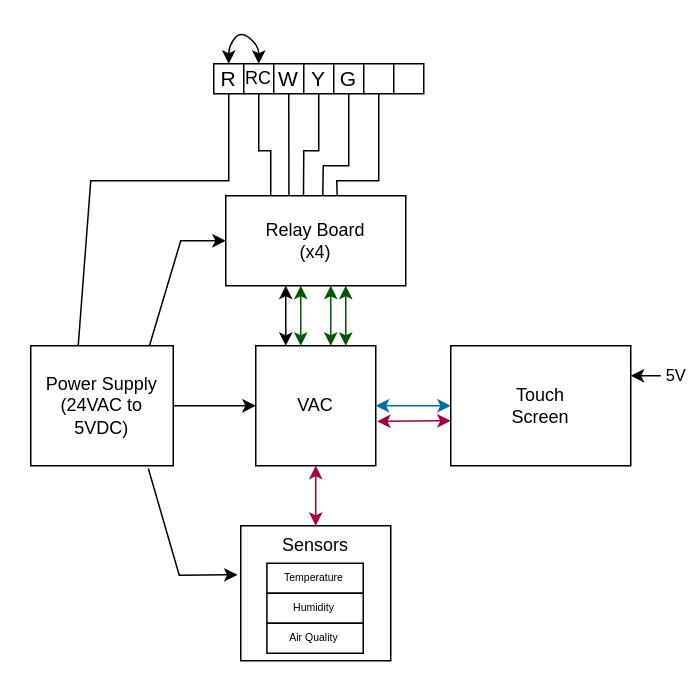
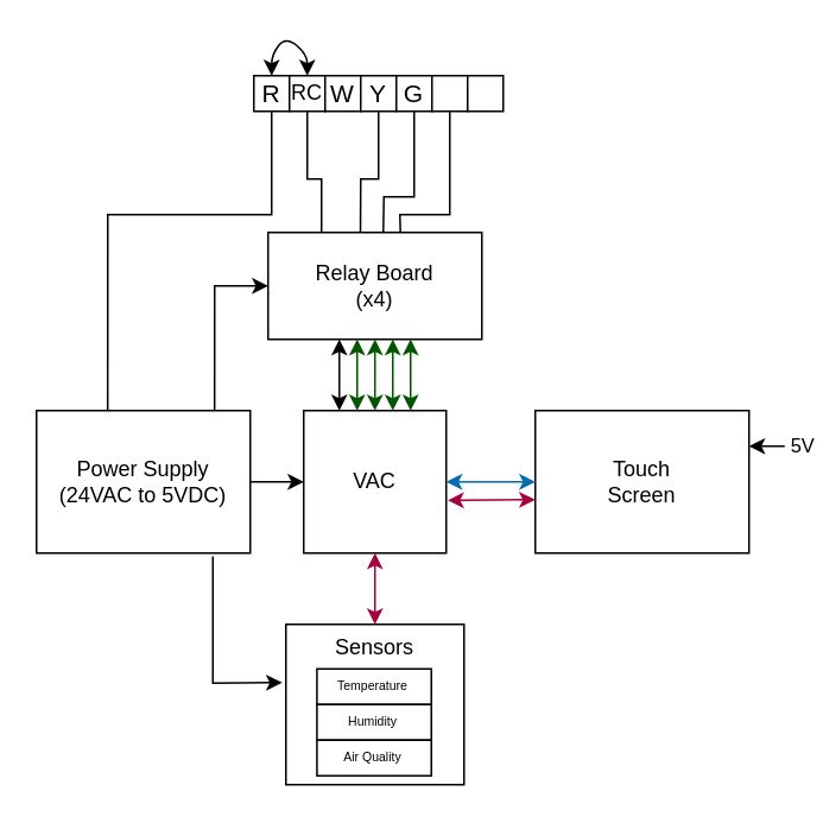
  <mxCell id="0" />
  <mxCell id="1" parent="0" />
  <mxCell id="2" value="VAC" style="whiteSpace=wrap;html=1;aspect=fixed;" vertex="1" parent="1"><mxGeometry x="170" y="230" width="80" height="80" as="geometry" /></mxCell>
  <mxCell id="3" value="Touch&lt;br&gt;Screen" style="rounded=0;whiteSpace=wrap;html=1;" vertex="1" parent="1"><mxGeometry x="300" y="230" width="120" height="80" as="geometry" /></mxCell>
  <mxCell id="4" value="" style="endArrow=classic;startArrow=classic;html=1;rounded=0;entryX=0;entryY=0.5;entryDx=0;entryDy=0;fillColor=#1ba1e2;strokeColor=#006EAF;exitX=1;exitY=0.5;exitDx=0;exitDy=0;" edge="1" parent="1" source="2" target="3"><mxGeometry width="50" height="50" relative="1" as="geometry"><mxPoint x="270" y="270" as="sourcePoint" /><mxPoint x="250" y="230" as="targetPoint" /></mxGeometry></mxCell>
  <mxCell id="5" value="" style="endArrow=classic;startArrow=classic;html=1;rounded=0;entryX=0;entryY=0.5;entryDx=0;entryDy=0;fillColor=#d80073;strokeColor=#A50040;exitX=1.011;exitY=0.63;exitDx=0;exitDy=0;exitPerimeter=0;" edge="1" parent="1" source="2"><mxGeometry width="50" height="50" relative="1" as="geometry"><mxPoint x="270" y="280" as="sourcePoint" /><mxPoint x="300" y="280" as="targetPoint" /></mxGeometry></mxCell>
- <mxCell id="6" value="Power Supply&lt;br&gt;(24VAC to 5VDC)" style="rounded=0;whiteSpace=wrap;html=1;" vertex="1" parent="1"><mxGeometry x="20" y="230" width="95" height="80" as="geometry" /></mxCell>
+ <mxCell id="6" value="Power Supply&lt;br&gt;(24VAC to 5VDC)" style="rounded=0;whiteSpace=wrap;html=1;" vertex="1" parent="1"><mxGeometry x="20" y="230" width="120" height="80" as="geometry" /></mxCell>
  <mxCell id="7" value="" style="endArrow=classic;html=1;rounded=0;entryX=0;entryY=0.5;entryDx=0;entryDy=0;exitX=1;exitY=0.5;exitDx=0;exitDy=0;" edge="1" parent="1" source="6" target="2"><mxGeometry width="50" height="50" relative="1" as="geometry"><mxPoint x="260" y="310" as="sourcePoint" /><mxPoint x="310" y="260" as="targetPoint" /></mxGeometry></mxCell>
  <mxCell id="8" value="Relay Board&lt;br&gt;(x4)" style="rounded=0;whiteSpace=wrap;html=1;" vertex="1" parent="1"><mxGeometry x="150" y="130" width="120" height="60" as="geometry" /></mxCell>
+ <mxCell id="9" value="" style="endArrow=classic;startArrow=classic;html=1;rounded=0;entryX=0.5;entryY=1;entryDx=0;entryDy=0;exitX=0.5;exitY=0;exitDx=0;exitDy=0;fillColor=#008a00;strokeColor=#005700;" edge="1" parent="1" source="2" target="8"><mxGeometry width="50" height="50" relative="1" as="geometry"><mxPoint x="190" y="300" as="sourcePoint" /><mxPoint x="240" y="250" as="targetPoint" /></mxGeometry></mxCell>
  <mxCell id="10" value="5V" style="endArrow=classic;html=1;rounded=0;entryX=1;entryY=0.25;entryDx=0;entryDy=0;" edge="1" parent="1" target="3"><mxGeometry x="-1" y="-10" width="50" height="50" relative="1" as="geometry"><mxPoint x="440" y="250" as="sourcePoint" /><mxPoint x="260" y="290" as="targetPoint" /><Array as="points" /><mxPoint x="10" y="10" as="offset" /></mxGeometry></mxCell>
  <mxCell id="11" value="" style="group" vertex="1" connectable="0" parent="1"><mxGeometry x="160" y="350" width="100" height="90" as="geometry" /></mxCell>
  <mxCell id="12" value="Sensors" style="rounded=0;whiteSpace=wrap;html=1;spacingTop=-64;" vertex="1" parent="11"><mxGeometry width="100" height="90" as="geometry" /></mxCell>
  <mxCell id="13" value="Temperature" style="rounded=0;whiteSpace=wrap;html=1;fontSize=7;" vertex="1" parent="11"><mxGeometry x="17.431" y="25" width="64.22" height="20" as="geometry" /></mxCell>
  <mxCell id="14" value="Humidity" style="rounded=0;whiteSpace=wrap;html=1;fontSize=7;" vertex="1" parent="11"><mxGeometry x="17.431" y="45" width="64.22" height="20" as="geometry" /></mxCell>
  <mxCell id="15" value="Air Quality" style="rounded=0;whiteSpace=wrap;html=1;fontSize=7;" vertex="1" parent="11"><mxGeometry x="17.431" y="65" width="64.22" height="20" as="geometry" /></mxCell>
  <mxCell id="16" value="" style="endArrow=classic;startArrow=classic;html=1;rounded=0;fontSize=7;entryX=0.5;entryY=1;entryDx=0;entryDy=0;exitX=0.5;exitY=0;exitDx=0;exitDy=0;fillColor=#d80073;strokeColor=#A50040;" edge="1" parent="1" source="12" target="2"><mxGeometry width="50" height="50" relative="1" as="geometry"><mxPoint x="210" y="340" as="sourcePoint" /><mxPoint x="260" y="290" as="targetPoint" /></mxGeometry></mxCell>
  <mxCell id="17" value="" style="endArrow=classic;startArrow=classic;html=1;rounded=0;entryX=0.5;entryY=1;entryDx=0;entryDy=0;exitX=0.5;exitY=0;exitDx=0;exitDy=0;fillColor=#008a00;strokeColor=#005700;" edge="1" parent="1"><mxGeometry width="50" height="50" relative="1" as="geometry"><mxPoint x="220" y="230" as="sourcePoint" /><mxPoint x="220" y="190" as="targetPoint" /></mxGeometry></mxCell>
  <mxCell id="18" value="" style="endArrow=classic;startArrow=classic;html=1;rounded=0;entryX=0.5;entryY=1;entryDx=0;entryDy=0;exitX=0.5;exitY=0;exitDx=0;exitDy=0;fillColor=#008a00;strokeColor=#005700;" edge="1" parent="1"><mxGeometry width="50" height="50" relative="1" as="geometry"><mxPoint x="230" y="230" as="sourcePoint" /><mxPoint x="230" y="190" as="targetPoint" /></mxGeometry></mxCell>
  <mxCell id="19" value="" style="endArrow=classic;startArrow=classic;html=1;rounded=0;entryX=0.5;entryY=1;entryDx=0;entryDy=0;exitX=0.5;exitY=0;exitDx=0;exitDy=0;fillColor=#d80073;strokeColor=#000000;" edge="1" parent="1"><mxGeometry width="50" height="50" relative="1" as="geometry"><mxPoint x="190" y="230" as="sourcePoint" /><mxPoint x="190" y="190" as="targetPoint" /></mxGeometry></mxCell>
  <mxCell id="20" value="" style="endArrow=classic;startArrow=classic;html=1;rounded=0;entryX=0.5;entryY=1;entryDx=0;entryDy=0;exitX=0.5;exitY=0;exitDx=0;exitDy=0;fillColor=#008a00;strokeColor=#005700;" edge="1" parent="1"><mxGeometry width="50" height="50" relative="1" as="geometry"><mxPoint x="200" y="230" as="sourcePoint" /><mxPoint x="200" y="190" as="targetPoint" /></mxGeometry></mxCell>
  <mxCell id="21" value="" style="endArrow=classic;html=1;rounded=0;strokeColor=#000000;fontSize=7;exitX=0.833;exitY=0;exitDx=0;exitDy=0;exitPerimeter=0;" edge="1" parent="1" source="6"><mxGeometry width="50" height="50" relative="1" as="geometry"><mxPoint x="120" y="160" as="sourcePoint" /><mxPoint x="150" y="160" as="targetPoint" /><Array as="points"><mxPoint x="120" y="160" /></Array></mxGeometry></mxCell>
  <mxCell id="22" value="" style="endArrow=classic;html=1;rounded=0;strokeColor=#000000;fontSize=7;entryX=-0.021;entryY=0.363;entryDx=0;entryDy=0;entryPerimeter=0;exitX=0.825;exitY=1.023;exitDx=0;exitDy=0;exitPerimeter=0;" edge="1" parent="1" source="6" target="12"><mxGeometry width="50" height="50" relative="1" as="geometry"><mxPoint x="210" y="340" as="sourcePoint" /><mxPoint x="260" y="290" as="targetPoint" /><Array as="points"><mxPoint x="119" y="383" /></Array></mxGeometry></mxCell>
  <mxCell id="23" value="R" style="whiteSpace=wrap;html=1;aspect=fixed;fontSize=14;" vertex="1" parent="1"><mxGeometry x="142" y="42" width="20" height="20" as="geometry" /></mxCell>
  <mxCell id="24" value="&lt;font style=&quot;font-size: 12px;&quot;&gt;RC&lt;/font&gt;" style="whiteSpace=wrap;html=1;aspect=fixed;fontSize=7;" vertex="1" parent="1"><mxGeometry x="162" y="42" width="20" height="20" as="geometry" /></mxCell>
  <mxCell id="25" value="&lt;font style=&quot;font-size: 14px;&quot;&gt;W&lt;/font&gt;" style="whiteSpace=wrap;html=1;aspect=fixed;fontSize=7;" vertex="1" parent="1"><mxGeometry x="182" y="42" width="20" height="20" as="geometry" /></mxCell>
  <mxCell id="26" value="&lt;font style=&quot;font-size: 14px;&quot;&gt;Y&lt;/font&gt;" style="whiteSpace=wrap;html=1;aspect=fixed;fontSize=7;" vertex="1" parent="1"><mxGeometry x="202" y="42" width="20" height="20" as="geometry" /></mxCell>
  <mxCell id="27" value="&lt;font style=&quot;font-size: 14px;&quot;&gt;G&lt;/font&gt;" style="whiteSpace=wrap;html=1;aspect=fixed;fontSize=7;" vertex="1" parent="1"><mxGeometry x="222" y="42" width="20" height="20" as="geometry" /></mxCell>
  <mxCell id="28" value="" style="whiteSpace=wrap;html=1;aspect=fixed;fontSize=7;" vertex="1" parent="1"><mxGeometry x="242" y="42" width="20" height="20" as="geometry" /></mxCell>
  <mxCell id="29" value="" style="whiteSpace=wrap;html=1;aspect=fixed;fontSize=7;" vertex="1" parent="1"><mxGeometry x="262" y="42" width="20" height="20" as="geometry" /></mxCell>
  <mxCell id="30" value="" style="endArrow=none;html=1;rounded=0;strokeColor=#000000;fontSize=7;entryX=0.5;entryY=1;entryDx=0;entryDy=0;exitX=0.333;exitY=0;exitDx=0;exitDy=0;exitPerimeter=0;" edge="1" parent="1" source="6" target="23"><mxGeometry width="50" height="50" relative="1" as="geometry"><mxPoint x="210" y="340" as="sourcePoint" /><mxPoint x="260" y="290" as="targetPoint" /><Array as="points"><mxPoint x="60" y="120" /><mxPoint x="152" y="120" /></Array></mxGeometry></mxCell>
  <mxCell id="31" value="" style="endArrow=none;html=1;rounded=0;strokeColor=#000000;fontSize=7;entryX=0.5;entryY=1;entryDx=0;entryDy=0;" edge="1" parent="1" target="24"><mxGeometry width="50" height="50" relative="1" as="geometry"><mxPoint x="180" y="130" as="sourcePoint" /><mxPoint x="260" y="290" as="targetPoint" /><Array as="points"><mxPoint x="180" y="100" /><mxPoint x="172" y="100" /></Array></mxGeometry></mxCell>
- <mxCell id="32" value="" style="endArrow=none;html=1;rounded=0;strokeColor=#000000;fontSize=7;entryX=0.5;entryY=1;entryDx=0;entryDy=0;exitX=0.351;exitY=0.002;exitDx=0;exitDy=0;exitPerimeter=0;" edge="1" parent="1" source="8" target="25"><mxGeometry width="50" height="50" relative="1" as="geometry"><mxPoint x="200" y="120" as="sourcePoint" /><mxPoint x="219" y="62" as="targetPoint" /></mxGeometry></mxCell>
  <mxCell id="33" value="" style="endArrow=none;html=1;rounded=0;strokeColor=#000000;fontSize=7;entryX=0.5;entryY=1;entryDx=0;entryDy=0;exitX=0.432;exitY=0.002;exitDx=0;exitDy=0;exitPerimeter=0;" edge="1" parent="1" source="8"><mxGeometry width="50" height="50" relative="1" as="geometry"><mxPoint x="212" y="130" as="sourcePoint" /><mxPoint x="212" y="62" as="targetPoint" /><Array as="points"><mxPoint x="202" y="100" /><mxPoint x="212" y="100" /></Array></mxGeometry></mxCell>
  <mxCell id="34" value="" style="endArrow=none;html=1;rounded=0;strokeColor=#000000;fontSize=7;entryX=0.5;entryY=1;entryDx=0;entryDy=0;exitX=0.539;exitY=0.003;exitDx=0;exitDy=0;exitPerimeter=0;" edge="1" parent="1" source="8"><mxGeometry width="50" height="50" relative="1" as="geometry"><mxPoint x="232" y="130" as="sourcePoint" /><mxPoint x="232" y="62" as="targetPoint" /><Array as="points"><mxPoint x="215" y="110" /><mxPoint x="232" y="110" /></Array></mxGeometry></mxCell>
  <mxCell id="35" value="" style="endArrow=none;html=1;rounded=0;strokeColor=#000000;fontSize=7;entryX=0.5;entryY=1;entryDx=0;entryDy=0;exitX=0.619;exitY=0;exitDx=0;exitDy=0;exitPerimeter=0;" edge="1" parent="1" source="8"><mxGeometry width="50" height="50" relative="1" as="geometry"><mxPoint x="252" y="130" as="sourcePoint" /><mxPoint x="252" y="62" as="targetPoint" /><Array as="points"><mxPoint x="224" y="120" /><mxPoint x="252" y="120" /></Array></mxGeometry></mxCell>
  <mxCell id="36" value="" style="curved=1;endArrow=classic;html=1;rounded=0;strokeColor=#000000;fontSize=12;entryX=0.5;entryY=0;entryDx=0;entryDy=0;startArrow=classic;startFill=1;exitX=0.5;exitY=0;exitDx=0;exitDy=0;" edge="1" parent="1" source="23" target="24"><mxGeometry width="50" height="50" relative="1" as="geometry"><mxPoint x="150" y="40" as="sourcePoint" /><mxPoint x="110" y="-8" as="targetPoint" /><Array as="points"><mxPoint x="152" y="30" /><mxPoint x="160" y="20" /><mxPoint x="172" y="30" /></Array></mxGeometry></mxCell>
